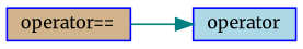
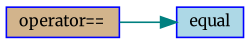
  digraph {
    rankdir=LR
    fontname=Merriweather
    node [color=blue fontname=Merriweather fontsize=10 shape=record style=filled]
    n1 [fillcolor=tan fontcolor=black height=0.2 label="operator==" width=0.4]
-   n2 [height=0.2 label=operator width=0.4 fillcolor=lightblue]
+   n2 [height=0.2 label=equal width=0.4 fillcolor=lightblue]
    n1 -> n2 [color=teal fontname=Merriweather fontsize=10 labelfontname=Helvetica labelfontsize=10 style=solid]
  }
